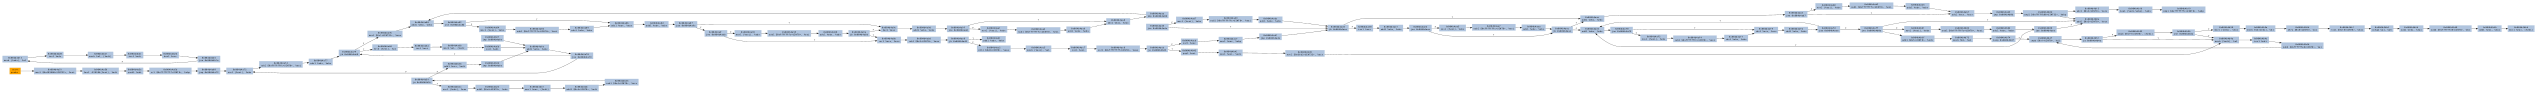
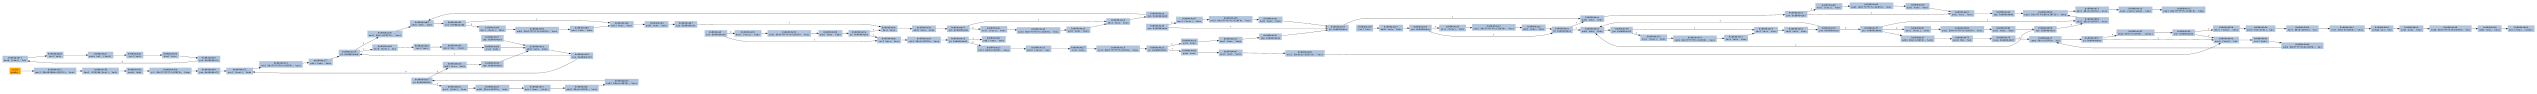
  digraph {
    fontname="Roboto Mono"
    rankdir=LR
    node [color=lightsteelblue fillcolor=lightsteelblue fontname="Roboto Mono" shape=rectangle style=filled]
    edge [color="#000000" fontname="Roboto Mono"]
    n1 [color=lightgrey fillcolor=orange label="start\npusha "]
    n2 [label="0x004b4a51\nmovl $0x482000<UINT32>, %esi"]
    n3 [label="0x004b4a56\nleal -528384(%esi), %edi"]
    n4 [label="0x004b4a5c\npushl %edi"]
    n5 [label="0x004b4a5d\norl $0xffffffff<UINT8>, %ebp"]
    n6 [label="0x004b4a60\njmp 0x004b4a72"]
    n7 [label="0x004b4a72\nmovl (%esi), %ebx"]
    n8 [label="0x004b4a74\nsubl $0xfffffffc<UINT8>, %esi"]
    n9 [label="0x004b4a77\nadcl %ebx, %ebx"]
    n10 [label="0x004b4a79\njb 0x004b4a68"]
    n11 [label="0x004b4a68\nmovb (%esi), %al"]
    n12 [label="0x004b4a7b\nmovl $0x1<UINT32>, %eax"]
    n13 [label="0x004b4a6a\nincl %esi"]
    n14 [label="0x004b4a80\naddl %ebx, %ebx"]
    n15 [label="0x004b4a6b\nmovb %al, (%edi)"]
    n16 [label="0x004b4a6d\nincl %edi"]
    n17 [label="0x004b4a6e\naddl %ebx, %ebx"]
    n18 [label="0x004b4a70\njne 0x004b4a79"]
    n19 [label="0x004b4a82\njne 0x004b4a8b"]
    n20 [label="0x004b4a8b\nadcl %eax, %eax"]
    n21 [label="0x004b4a84\nmovl (%esi), %ebx"]
    n22 [label="0x004b4a8d\naddl %ebx, %ebx"]
    n23 [label="0x004b4a86\nsubl $0xfffffffc<UINT8>, %esi"]
    n24 [label="0x004b4a8f\njae 0x004b4a9c"]
    n25 [label="0x004b4a91\njne 0x004b4abb"]
    n26 [label="0x004b4a9c\ndecl %eax"]
    n27 [label="0x004b4abb\nxorl %ecx, %ecx"]
    n28 [label="0x004b4a93\nmovl (%esi), %ebx"]
    n29 [label="0x004b4a9d\naddl %ebx, %ebx"]
    n30 [label="0x004b4abd\nsubl $0x3<UINT8>, %eax"]
    n31 [label="0x004b4a95\nsubl $0xfffffffc<UINT8>, %esi"]
    n32 [label="0x004b4ac0\njb 0x004b4ad3"]
    n33 [label="0x004b4ad3\naddl %ebx, %ebx"]
    n34 [label="0x004b4ac2\nshll $0x8<UINT8>, %eax"]
    n35 [label="0x004b4ac5\nmovb (%esi), %al"]
    n36 [label="0x004b4ad5\njne 0x004b4ade"]
    n37 [label="0x004b4ade\njb 0x004b4aac"]
    n38 [label="0x004b4ad7\nmovl (%esi), %ebx"]
    n39 [label="0x004b4aac\naddl %ebx, %ebx"]
    n40 [label="0x004b4ae0\nincl %ecx"]
    n41 [label="0x004b4ad9\nsubl $0xfffffffc<UINT8>, %esi"]
    n42 [label="0x004b4aae\njne 0x004b4ab7"]
    n43 [label="0x004b4ae1\naddl %ebx, %ebx"]
    n44 [label="0x004b4ab7\nadcl %ecx, %ecx"]
    n45 [label="0x004b4ab0\nmovl (%esi), %ebx"]
    n46 [label="0x004b4ab9\njmp 0x004b4b0d"]
    n47 [label="0x004b4ab2\nsubl $0xfffffffc<UINT8>, %esi"]
    n48 [label="0x004b4b0d\ncmpl $0xfffffb00<UINT32>, %ebp"]
    n49 [label="0x004b4b13\nadcl $0x2<UINT8>, %ecx"]
    n50 [label="0x004b4b16\nleal (%edi,%ebp), %edx"]
    n51 [label="0x004b4b19\ncmpl $0xfffffffc<UINT8>, %ebp"]
    n52 [label="0x004b4b1e\nmovb (%edx), %al"]
    n53 [label="0x004b4b20\nincl %edx"]
    n54 [label="0x004b4b2c\nmovl (%edx), %eax"]
    n55 [label="0x004b4b2e\naddl $0x4<UINT8>, %edx"]
    n56 [label="0x004b4b21\nmovb %al, (%edi)"]
    n57 [label="0x004b4b23\nincl %edi"]
    n58 [label="0x004b4b24\ndecl %ecx"]
    n59 [label="0x004b4b25\njne 0x004b4b1e"]
    n60 [label="0x004b4b27\njmp 0x004b4a6e"]
    n61 [label="0x004b4ac7\nincl %esi"]
    n62 [label="0x004b4ac8\nxorl $0xffffffff<UINT8>, %eax"]
    n63 [label="0x004b4acb\nje 0x004b4b42"]
    n64 [label="0x004b4acd\nsarl %eax"]
    n65 [label="0x004b4b42\npopl %esi"]
    n66 [label="0x004b4acf\nmovl %eax, %ebp"]
    n67 [label="0x004b4b43\nmovl %esi, %edi"]
    n68 [label="0x004b4ad1\njmp 0x004b4ade"]
    n69 [label="0x004b4ae3\njne 0x004b4aec"]
    n70 [label="0x004b4aec\njb 0x004b4aac"]
    n71 [label="0x004b4ae5\nmovl (%esi), %ebx"]
    n72 [label="0x004b4aee\naddl %ebx, %ebx"]
    n73 [label="0x004b4ae7\nsubl $0xfffffffc<UINT8>, %esi"]
    n74 [label="0x004b4af0\njne 0x004b4af9"]
    n75 [label="0x004b4b31\nmovl %eax, (%edi)"]
    n76 [label="0x004b4b33\naddl $0x4<UINT8>, %edi"]
    n77 [label="0x004b4b36\nsubl $0x4<UINT8>, %ecx"]
    n78 [label="0x004b4b39\nja 0x004b4b2c"]
    n79 [label="0x004b4b3b\naddl %ecx, %edi"]
    n80 [label="0x004b4b3d\njmp 0x004b4a6e"]
    n81 [label="0x004b4a98\nadcl %ebx, %ebx"]
    n82 [label="0x004b4a9a\njb 0x004b4abb"]
    n83 [label="0x004b4af9\nadcl %ecx, %ecx"]
    n84 [label="0x004b4af2\nmovl (%esi), %ebx"]
    n85 [label="0x004b4afb\naddl %ebx, %ebx"]
    n86 [label="0x004b4af4\nsubl $0xfffffffc<UINT8>, %esi"]
    n87 [label="0x004b4afd\njae 0x004b4aee"]
    n88 [label="0x004b4aff\njne 0x004b4b0a"]
    n89 [label="0x004b4b0a\naddl $0x2<UINT8>, %ecx"]
    n90 [label="0x004b4b01\nmovl (%esi), %ebx"]
    n91 [label="0x004b4b6f\naddl $0x5<UINT8>, %edi"]
    n92 [label="0x004b4b03\nsubl $0xfffffffc<UINT8>, %esi"]
    n93 [label="0x004b4ab5\nadcl %ebx, %ebx"]
    n94 [label="0x004b4a89\nadcl %ebx, %ebx"]
    n95 [label="0x004b4a9f\njne 0x004b4aa8"]
    n96 [label="0x004b4aa8\nadcl %eax, %eax"]
    n97 [label="0x004b4aa1\nmovl (%esi), %ebx"]
    n98 [label="0x004b4aaa\njmp 0x004b4a80"]
    n99 [label="0x004b4aa3\nsubl $0xfffffffc<UINT8>, %esi"]
    n100 [label="0x004b4aea\nadcl %ebx, %ebx"]
    n101 [label="0x004b4b06\nadcl %ebx, %ebx"]
    n102 [label="0x004b4b08\njae 0x004b4aee"]
    n103 [label="0x004b4af7\nadcl %ebx, %ebx"]
    n104 [label="0x004b4adc\nadcl %ebx, %ebx"]
    n105 [label="0x004b4aa6\nadcl %ebx, %ebx"]
    n106 [label="0x004b4b45\nmovl $0x36d2<UINT32>, %ecx"]
    n107 [label="0x004b4b4a\nmovb (%edi), %al"]
    n108 [label="0x004b4b4c\nincl %edi"]
    n109 [label="0x004b4b4d\nsubb $0xffffffe8<UINT8>, %al"]
    n110 [label="0x004b4b4f\ncmpb $0x1<UINT8>, %al"]
    n111 [label="0x004b4b51\nja 0x004b4b4a"]
    n112 [label="0x004b4b53\ncmpb $0x19<UINT8>, (%edi)"]
    n113 [label="0x004b4b56\njne 0x004b4b4a"]
    n114 [label="0x004b4b58\nmovl (%edi), %eax"]
    n115 [label="0x004b4b5a\nmovb 0x4(%edi), %bl"]
    n116 [label="0x004b4b5d\nshrw $0x8<UINT8>, %ax"]
    n117 [label="0x004b4b61\nroll $0x10<UINT8>, %eax"]
    n118 [label="0x004b4b64\nxchgb %al, %ah"]
    n119 [label="0x004b4b66\nsubl %edi, %eax"]
    n120 [label="0x004b4b68\nsubb $0xffffffe8<UINT8>, %bl"]
    n121 [label="0x004b4b6b\naddl %esi, %eax"]
    n122 [label="0x004b4b6d\nmovl %eax, (%edi)"]
    n123 [label="0x004b4b72\nmovb %bl, %al"]
    n124 [label="0x004b4b74\nloop 0x004b4b4f"]
    n1 -> n2
    n2 -> n3
    n3 -> n4
    n4 -> n5
    n5 -> n6
    n6 -> n7
    n7 -> n8
    n8 -> n9
    n9 -> n10
    n10 -> n11 [label=T]
    n10 -> n12 [label=F]
    n11 -> n13
    n12 -> n14
    n13 -> n15
    n14 -> n19
    n15 -> n16
    n16 -> n17
    n17 -> n18
    n18 -> n7 [label=F]
    n18 -> n10 [label=T]
    n19 -> n20 [label=T]
    n19 -> n21 [label=F]
    n20 -> n22
    n21 -> n23
    n22 -> n24
    n23 -> n94
-   n24 -> n25 [label=F]
    n24 -> n26 [label=T]
    n25 -> n27 [label=T]
    n25 -> n28 [label=F]
    n26 -> n29
    n27 -> n30
    n28 -> n31
    n29 -> n95
    n30 -> n32
    n31 -> n81
    n32 -> n33 [label=T]
    n32 -> n34 [label=F]
    n34 -> n35
    n35 -> n61
    n36 -> n37 [label=T]
    n36 -> n38 [label=F]
    n37 -> n39 [label=T]
-   n37 -> n40 [label=F]
    n38 -> n41
    n39 -> n42
    n40 -> n43
    n41 -> n104
    n42 -> n44 [label=T]
    n42 -> n45 [label=F]
    n43 -> n69
    n44 -> n46
    n45 -> n47
    n46 -> n48
    n47 -> n93
    n48 -> n49
    n49 -> n50
    n50 -> n51
    n52 -> n53
    n53 -> n56
    n54 -> n55
    n55 -> n75
    n56 -> n57
    n57 -> n58
    n58 -> n59
    n59 -> n52 [label=F]
    n60 -> n17
    n61 -> n62
    n62 -> n63
    n63 -> n64 [label=F]
    n63 -> n65 [label=T]
    n64 -> n66
    n65 -> n67
    n66 -> n68
    n67 -> n106
    n68 -> n37
    n69 -> n70 [label=T]
    n69 -> n71 [label=F]
    n70 -> n39 [label=T]
    n70 -> n72 [label=F]
    n71 -> n73
    n72 -> n74
    n73 -> n100
    n74 -> n83 [label=T]
    n74 -> n84 [label=F]
    n75 -> n76
    n76 -> n77
    n77 -> n78
    n78 -> n54 [label=T]
    n78 -> n79 [label=F]
    n79 -> n80
    n80 -> n17
    n81 -> n82
    n82 -> n26 [label=F]
    n82 -> n27 [label=T]
    n83 -> n85
    n84 -> n86
    n85 -> n87
    n86 -> n103
    n87 -> n72 [label=T]
    n87 -> n88 [label=F]
    n88 -> n89 [label=T]
    n88 -> n90 [label=F]
    n88 -> n91
-   n48 -> n89
+   n89 -> n48
    n90 -> n92
    n91 -> n123
    n92 -> n101
    n93 -> n44
    n94 -> n20
    n95 -> n96 [label=T]
    n95 -> n97 [label=F]
    n96 -> n98
    n97 -> n99
    n98 -> n14
    n99 -> n105
    n100 -> n70
    n101 -> n102
    n102 -> n72 [label=T]
    n102 -> n89 [label=F]
    n103 -> n83
    n104 -> n37
    n105 -> n96
    n106 -> n107
    n107 -> n108
    n108 -> n109
    n109 -> n110
    n110 -> n111
    n111 -> n107 [label=T]
    n111 -> n112 [label=F]
    n112 -> n113
    n113 -> n107 [label=T]
    n113 -> n114 [label=F]
    n114 -> n115
    n115 -> n116
    n116 -> n117
    n117 -> n118
    n118 -> n119
    n119 -> n120
    n120 -> n121
    n121 -> n122
    n123 -> n124
    n124 -> n110 [label=T]
  }
